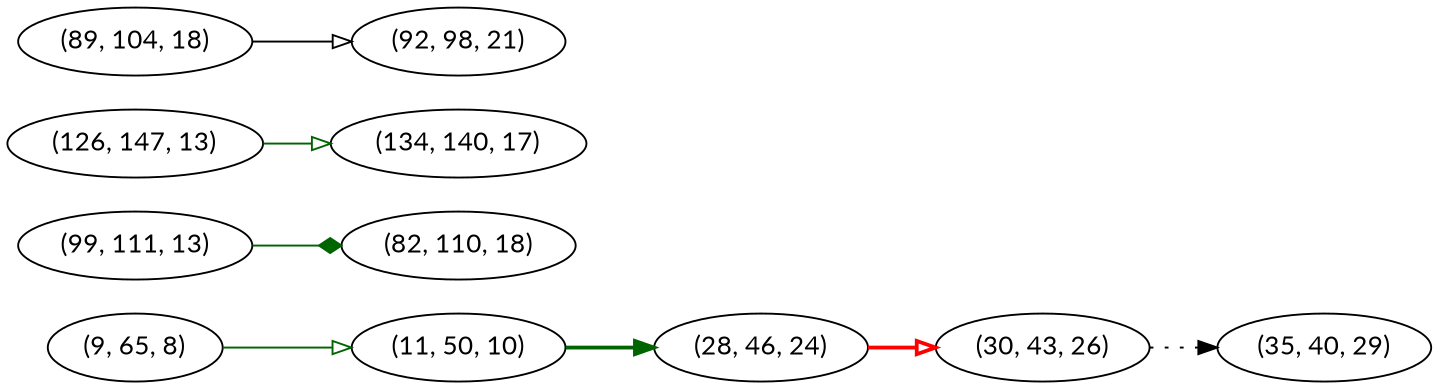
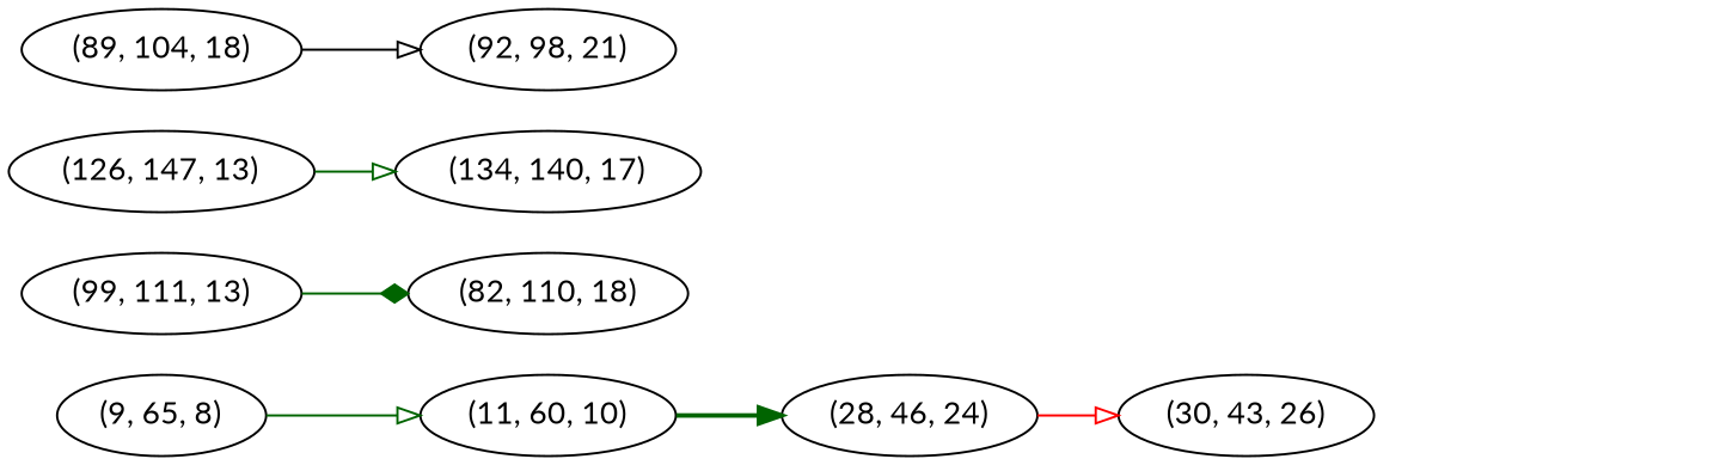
  digraph {
    fontname=Lato
    rankdir=LR
    node [fontname=Lato]
    edge [arrowhead=onormal color=darkgreen fontname=Lato style=solid]
    "(9, 65, 8)"
-   "(11, 60, 10)" [label="(11, 50, 10)"]
+   "(11, 60, 10)"
    n3 [label="(99, 111, 13)"]
    n4 [label="(82, 110, 18)"]
    "(126, 147, 13)"
    "(134, 140, 17)"
    "(28, 46, 24)"
    "(30, 43, 26)"
-   "(35, 40, 29)"
    "(89, 104, 18)"
    "(92, 98, 21)"
    "(9, 65, 8)" -> "(11, 60, 10)"
    "(11, 60, 10)" -> "(28, 46, 24)" [arrowhead=normal style=bold]
    n3 -> n4 [arrowhead=diamond]
    "(126, 147, 13)" -> "(134, 140, 17)"
-   "(28, 46, 24)" -> "(30, 43, 26)" [color=red style=bold]
-   "(30, 43, 26)" -> "(35, 40, 29)" [arrowhead=normal color=black style=dotted]
+   "(28, 46, 24)" -> "(30, 43, 26)" [color=red]
    "(89, 104, 18)" -> "(92, 98, 21)" [color=black]
  }
